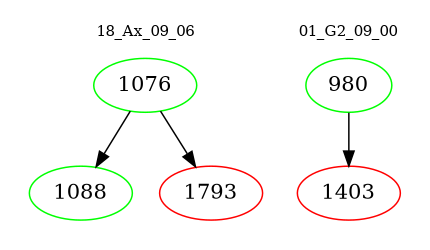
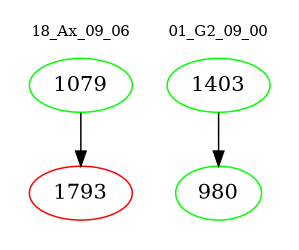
  digraph {
    node [color=green]
    edge [color=black]
-   n1 [label=1076]
-   n2 [label=1088]
+   n1 [label=1079]
    n3 [color=red label=1793]
    n4 [label=980]
-   n5 [color=red label=1403]
+   n5 [label=1403]
    subgraph cluster_1 {
      color=white
      fontsize=10
      label="18_Ax_09_06"
      n1
-     n2
      n3
    }
    subgraph cluster_2 {
      color=white
      fontsize=10
      label="01_G2_09_00"
      n4
      n5
    }
-   n1 -> n2
    n1 -> n3
-   n4 -> n5
+   n5 -> n4
  }
